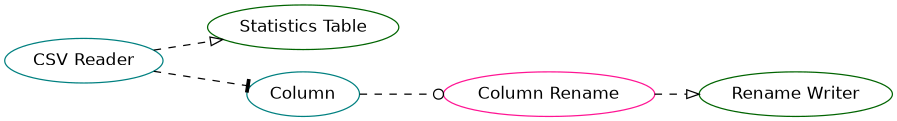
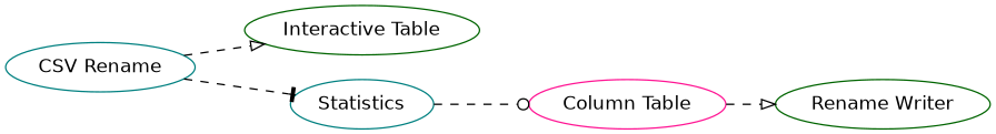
  digraph {
    fontname="DejaVu Sans"
    rankdir=LR
    node [color=teal fontname="DejaVu Sans"]
    edge [arrowhead=onormal fontname="DejaVu Sans" style=dashed]
-   n1 [label="CSV Reader"]
-   n2 [color=darkgreen label="Statistics Table"]
-   n3 [label=Column]
-   n4 [color=deeppink label="Column Rename"]
+   n1 [label="CSV Rename"]
+   n2 [color=darkgreen label="Interactive Table"]
+   n3 [label=Statistics]
+   n4 [color=deeppink label="Column Table"]
    n5 [color=darkgreen label="Rename Writer"]
    n1 -> n2
    n1 -> n3 [arrowhead=tee]
    n3 -> n4 [arrowhead=odot]
    n4 -> n5
  }
